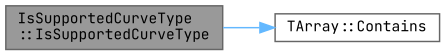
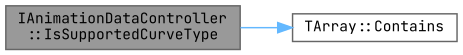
  digraph {
    rankdir=LR
    fontname="JetBrains Mono"
    node [fontname="JetBrains Mono" fontsize=10 shape=box style=filled]
-   n1 [color=gray40 fillcolor=grey60 fontcolor=black height=0.2 label="IsSupportedCurveType\l::IsSupportedCurveType" width=0.4]
+   n1 [color=gray40 fillcolor=grey60 fontcolor=black height=0.2 label="IAnimationDataController\l::IsSupportedCurveType" width=0.4]
    n2 [color=grey40 fillcolor=white height=0.2 label="TArray::Contains" width=0.4]
    n1 -> n2 [color=steelblue1 fontname="JetBrains Mono" fontsize=10 labelfontname=Helvetica labelfontsize=10 style=solid]
  }
